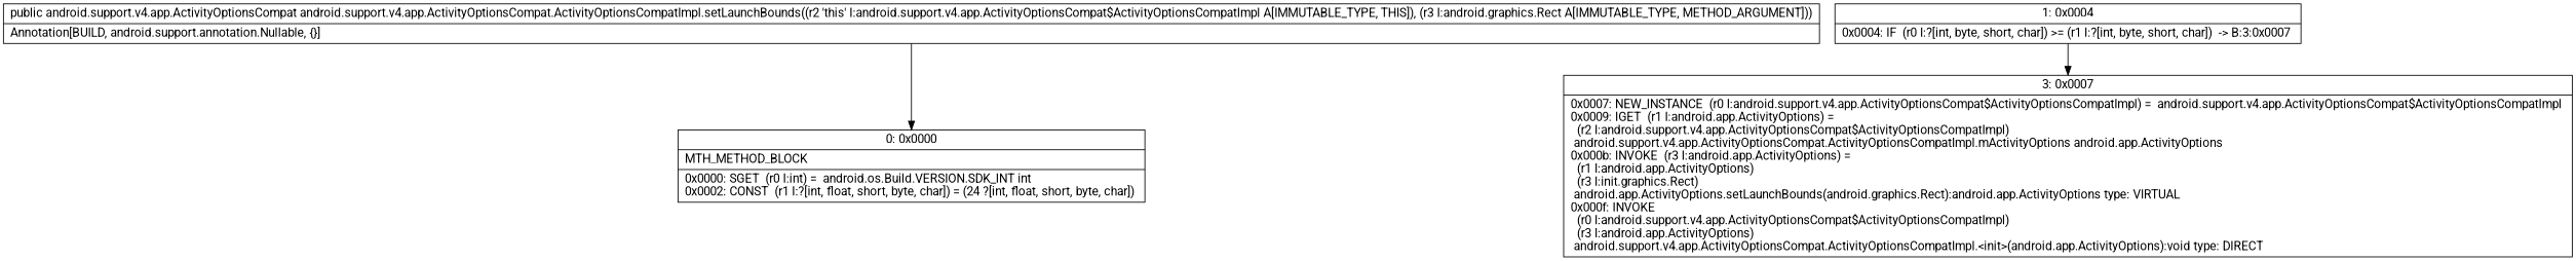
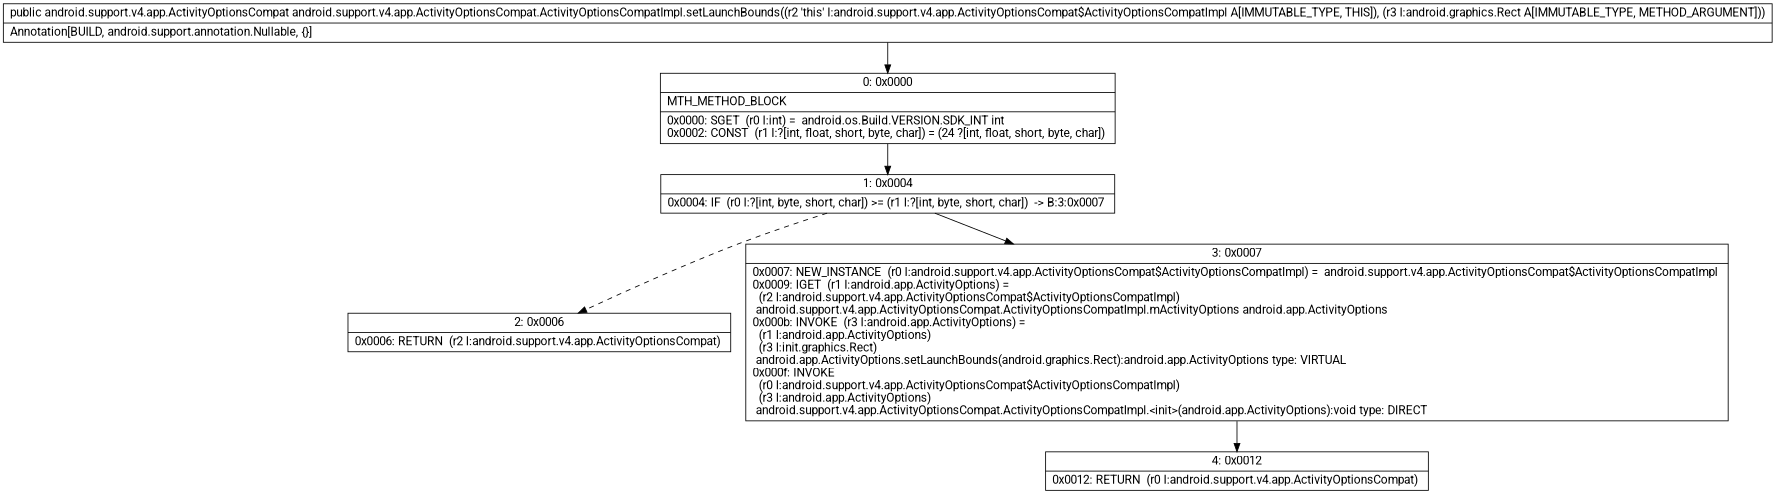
  digraph {
    fontname=Roboto
    node [fontname=Roboto shape=record]
    edge [fontname=Roboto]
    n1 [label="{0\:\ 0x0000|MTH_METHOD_BLOCK\l|0x0000: SGET  (r0 I:int) =  android.os.Build.VERSION.SDK_INT int \l0x0002: CONST  (r1 I:?[int, float, short, byte, char]) = (24 ?[int, float, short, byte, char]) \l}"]
    n2 [label="{1\:\ 0x0004|0x0004: IF  (r0 I:?[int, byte, short, char]) \>= (r1 I:?[int, byte, short, char])  \-\> B:3:0x0007 \l}"]
+   n3 [label="{2\:\ 0x0006|0x0006: RETURN  (r2 I:android.support.v4.app.ActivityOptionsCompat) \l}"]
    n4 [label="{3\:\ 0x0007|0x0007: NEW_INSTANCE  (r0 I:android.support.v4.app.ActivityOptionsCompat$ActivityOptionsCompatImpl) =  android.support.v4.app.ActivityOptionsCompat$ActivityOptionsCompatImpl \l0x0009: IGET  (r1 I:android.app.ActivityOptions) = \l  (r2 I:android.support.v4.app.ActivityOptionsCompat$ActivityOptionsCompatImpl)\l android.support.v4.app.ActivityOptionsCompat.ActivityOptionsCompatImpl.mActivityOptions android.app.ActivityOptions \l0x000b: INVOKE  (r3 I:android.app.ActivityOptions) = \l  (r1 I:android.app.ActivityOptions)\l  (r3 I:init.graphics.Rect)\l android.app.ActivityOptions.setLaunchBounds(android.graphics.Rect):android.app.ActivityOptions type: VIRTUAL \l0x000f: INVOKE  \l  (r0 I:android.support.v4.app.ActivityOptionsCompat$ActivityOptionsCompatImpl)\l  (r3 I:android.app.ActivityOptions)\l android.support.v4.app.ActivityOptionsCompat.ActivityOptionsCompatImpl.\<init\>(android.app.ActivityOptions):void type: DIRECT \l}"]
+   n5 [label="{4\:\ 0x0012|0x0012: RETURN  (r0 I:android.support.v4.app.ActivityOptionsCompat) \l}"]
    n6 [label="{public android.support.v4.app.ActivityOptionsCompat android.support.v4.app.ActivityOptionsCompat.ActivityOptionsCompatImpl.setLaunchBounds((r2 'this' I:android.support.v4.app.ActivityOptionsCompat$ActivityOptionsCompatImpl A[IMMUTABLE_TYPE, THIS]), (r3 I:android.graphics.Rect A[IMMUTABLE_TYPE, METHOD_ARGUMENT]))  | Annotation[BUILD, android.support.annotation.Nullable, \{\}]\l}"]
+   n1 -> n2
+   n2 -> n3 [style=dashed]
    n2 -> n4
+   n4 -> n5
    n6 -> n1
  }
